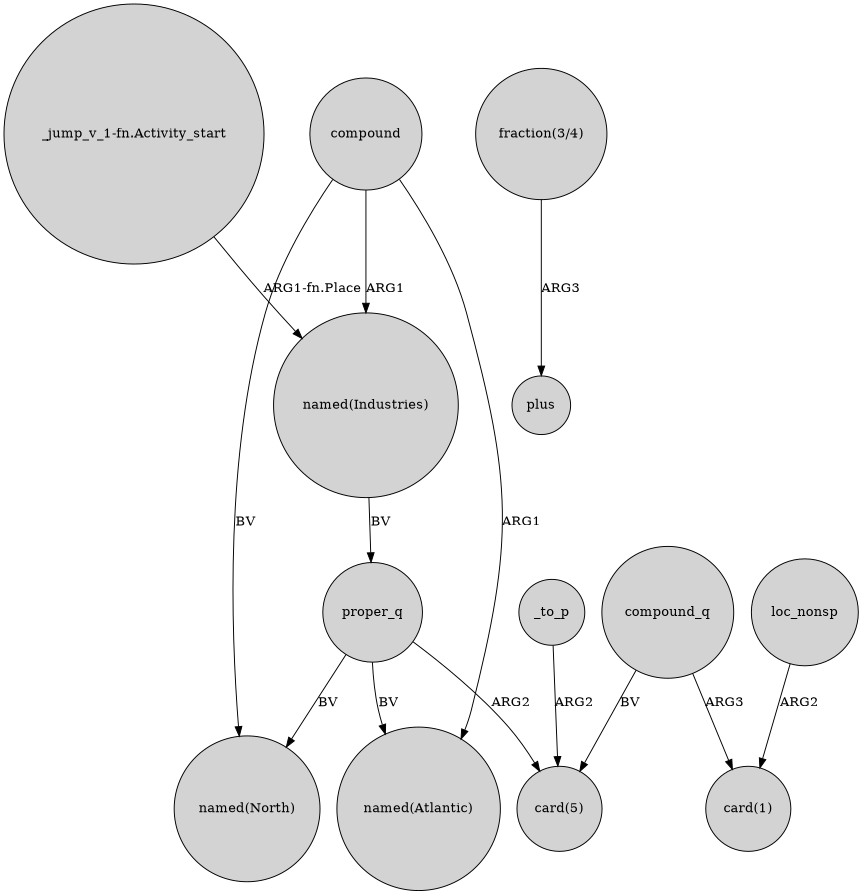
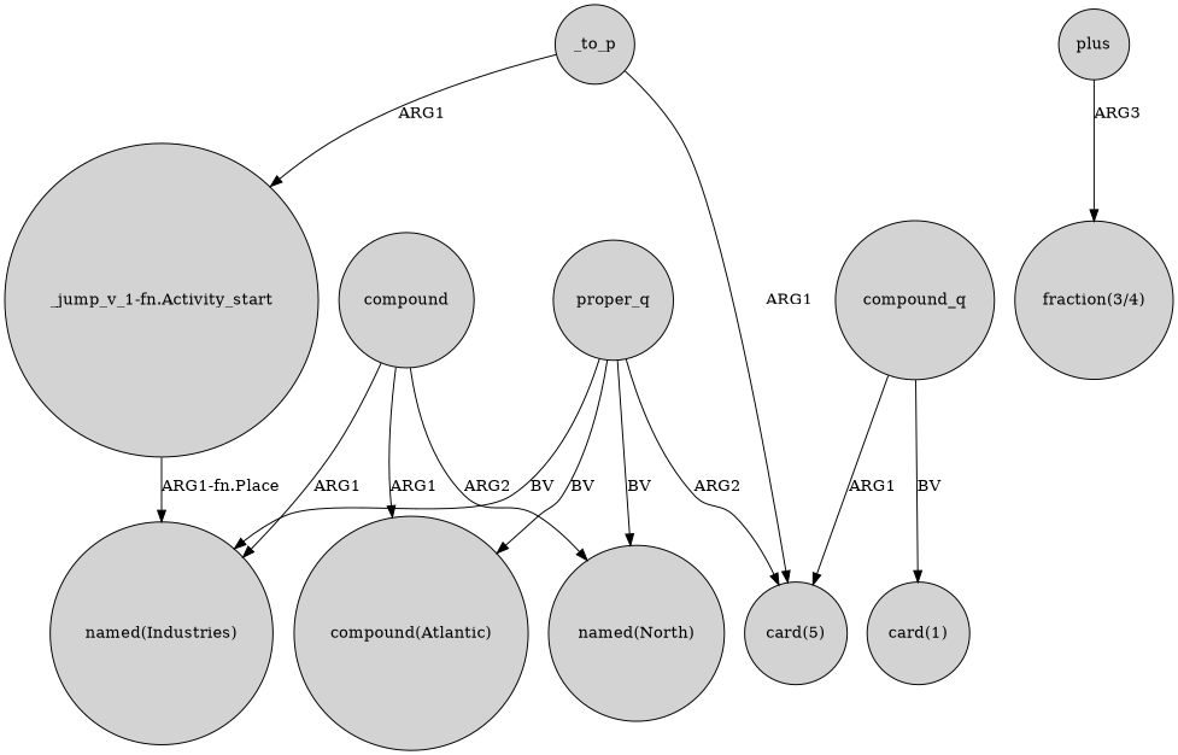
  digraph {
    node [shape=circle style=filled]
    proper_q
    "named(Industries)"
    "named(North)"
-   "named(Atlantic)"
+   "named(Atlantic)" [label="compound(Atlantic)"]
    "card(5)"
    n6 [label=compound_q]
    "card(1)"
    "_jump_v_1-fn.Activity_start"
    compound
    plus
    "fraction(3/4)"
    _to_p
-   loc_nonsp
-   "named(Industries)" -> proper_q [label=BV]
+   proper_q -> "named(Industries)" [label=BV]
    proper_q -> "named(North)" [label=BV]
    proper_q -> "named(Atlantic)" [label=BV]
    proper_q -> "card(5)" [label=ARG2]
-   n6 -> "card(5)" [label=BV]
-   n6 -> "card(1)" [label=ARG3]
+   n6 -> "card(5)" [label=ARG1]
+   n6 -> "card(1)" [label=BV]
    "_jump_v_1-fn.Activity_start" -> "named(Industries)" [label="ARG1-fn.Place"]
    compound -> "named(Industries)" [label=ARG1]
-   compound -> "named(North)" [label=BV]
+   compound -> "named(North)" [label=ARG2]
    compound -> "named(Atlantic)" [label=ARG1]
-   "fraction(3/4)" -> plus [label=ARG3]
-   _to_p -> "card(5)" [label=ARG2]
-   loc_nonsp -> "card(1)" [label=ARG2]
+   plus -> "fraction(3/4)" [label=ARG3]
+   _to_p -> "card(5)" [label=ARG1]
+   _to_p -> "_jump_v_1-fn.Activity_start" [label=ARG1]
  }
